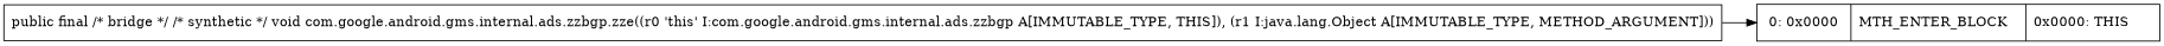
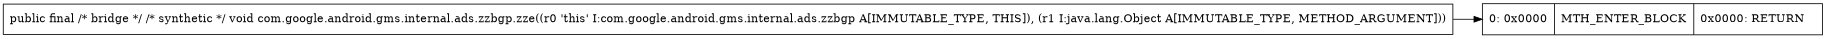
  digraph {
    rankdir=LR
    node [shape=record]
-   n1 [label="{0\:\ 0x0000|MTH_ENTER_BLOCK\l|0x0000: THIS   \l}"]
+   n1 [label="{0\:\ 0x0000|MTH_ENTER_BLOCK\l|0x0000: RETURN   \l}"]
    n2 [label="{public final \/* bridge *\/ \/* synthetic *\/ void com.google.android.gms.internal.ads.zzbgp.zze((r0 'this' I:com.google.android.gms.internal.ads.zzbgp A[IMMUTABLE_TYPE, THIS]), (r1 I:java.lang.Object A[IMMUTABLE_TYPE, METHOD_ARGUMENT])) }"]
    n2 -> n1
  }
